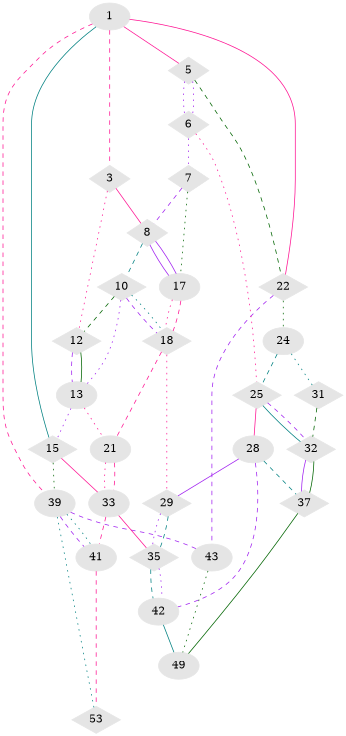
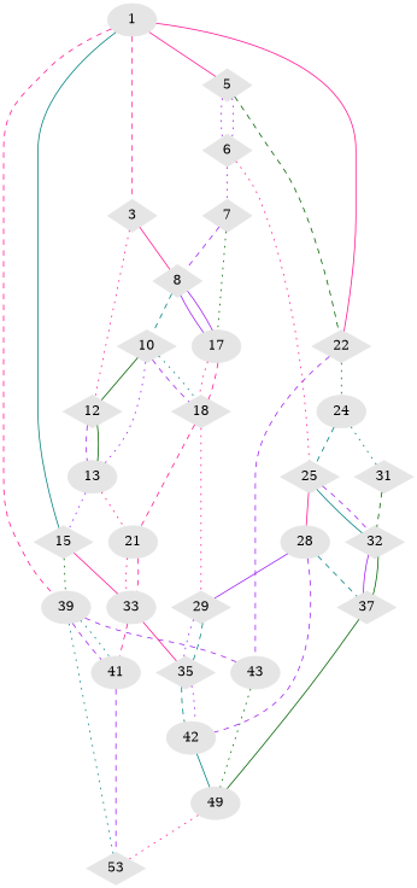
  graph {
    node [color=gray90 shape=diamond style=filled]
    edge [color=purple style=dashed]
    1 [shape=ellipse super="+2"]
    3 [super="+4"]
    5
    15 [super="+16"]
    22 [super="+23"]
    39 [shape=ellipse super="+40"]
    8 [super="+9"]
    12
    6 [super="+27"]
    33 [shape=ellipse super="+34"]
    24 [shape=ellipse super="+30"]
    43 [shape=ellipse super="+51"]
    41 [shape=ellipse super="+46"]
    53
    17 [shape=ellipse]
    10 [super="+11"]
    13 [shape=ellipse super="+14"]
    7 [super="+19"]
    25 [super="+26"]
    28 [shape=ellipse super="+38"]
    32
    18 [super="+20"]
    21 [shape=ellipse]
    29
    35 [super="+36"]
    31 [super="+44"]
    49 [shape=ellipse super="+52"]
    37 [super="+48"]
    42 [shape=ellipse super="+47"]
    1 -- 3 [color=deeppink]
    1 -- 5 [color=deeppink style=solid]
    1 -- 15 [color=teal style=solid]
    1 -- 22 [color=deeppink style=solid]
    1 -- 39 [color=deeppink]
    3 -- 8 [color=deeppink style=solid]
    3 -- 12 [color=deeppink style=dotted]
    5 -- 22 [color=darkgreen]
    5 -- 6 [style=dotted]
    5 -- 6 [style=dotted]
    15 -- 39 [color=darkgreen style=dotted]
    15 -- 33 [color=deeppink style=solid]
    22 -- 24 [color=darkgreen style=dotted weight=2]
    22 -- 43
    39 -- 43
    39 -- 41
    39 -- 41 [color=teal style=dotted]
    39 -- 53 [color=teal style=dotted]
    8 -- 17 [style=solid]
    8 -- 17 [style=solid]
    8 -- 10 [color=teal]
    12 -- 13
    12 -- 13 [color=darkgreen style=solid]
    6 -- 7 [style=dotted weight=2]
    6 -- 25 [color=deeppink style=dotted]
    33 -- 41 [color=deeppink]
    33 -- 35 [color=deeppink style=solid]
    24 -- 25 [color=teal]
    24 -- 31 [color=teal style=dotted]
    43 -- 49 [color=darkgreen style=dotted]
-   41 -- 53 [color=deeppink]
+   41 -- 53
    17 -- 18 [color=deeppink style=dotted]
    17 -- 18 [color=deeppink]
-   10 -- 12 [color=darkgreen]
+   10 -- 12 [color=darkgreen style=solid]
    10 -- 13 [style=dotted]
    10 -- 18
    10 -- 18 [color=teal style=dotted]
    13 -- 15 [style=dotted]
    13 -- 21 [color=deeppink style=dotted]
    7 -- 8
    7 -- 17 [color=darkgreen style=dotted]
    25 -- 28 [color=deeppink style=solid]
    25 -- 32 [color=teal style=solid]
    25 -- 32
    28 -- 29 [style=solid]
    28 -- 37 [color=teal]
    28 -- 42
    32 -- 37 [style=solid]
    32 -- 37 [color=darkgreen style=solid]
    18 -- 21 [color=deeppink]
    18 -- 29 [color=deeppink style=dotted]
    21 -- 33 [color=deeppink style=dotted]
    21 -- 33 [color=deeppink]
    29 -- 35 [style=dotted]
    29 -- 35 [color=teal]
    35 -- 42 [color=teal]
    35 -- 42 [style=dotted]
    31 -- 32 [color=darkgreen]
+   49 -- 53 [color=deeppink style=dotted]
    37 -- 49 [color=darkgreen style=solid]
    42 -- 49 [color=teal style=solid]
  }
